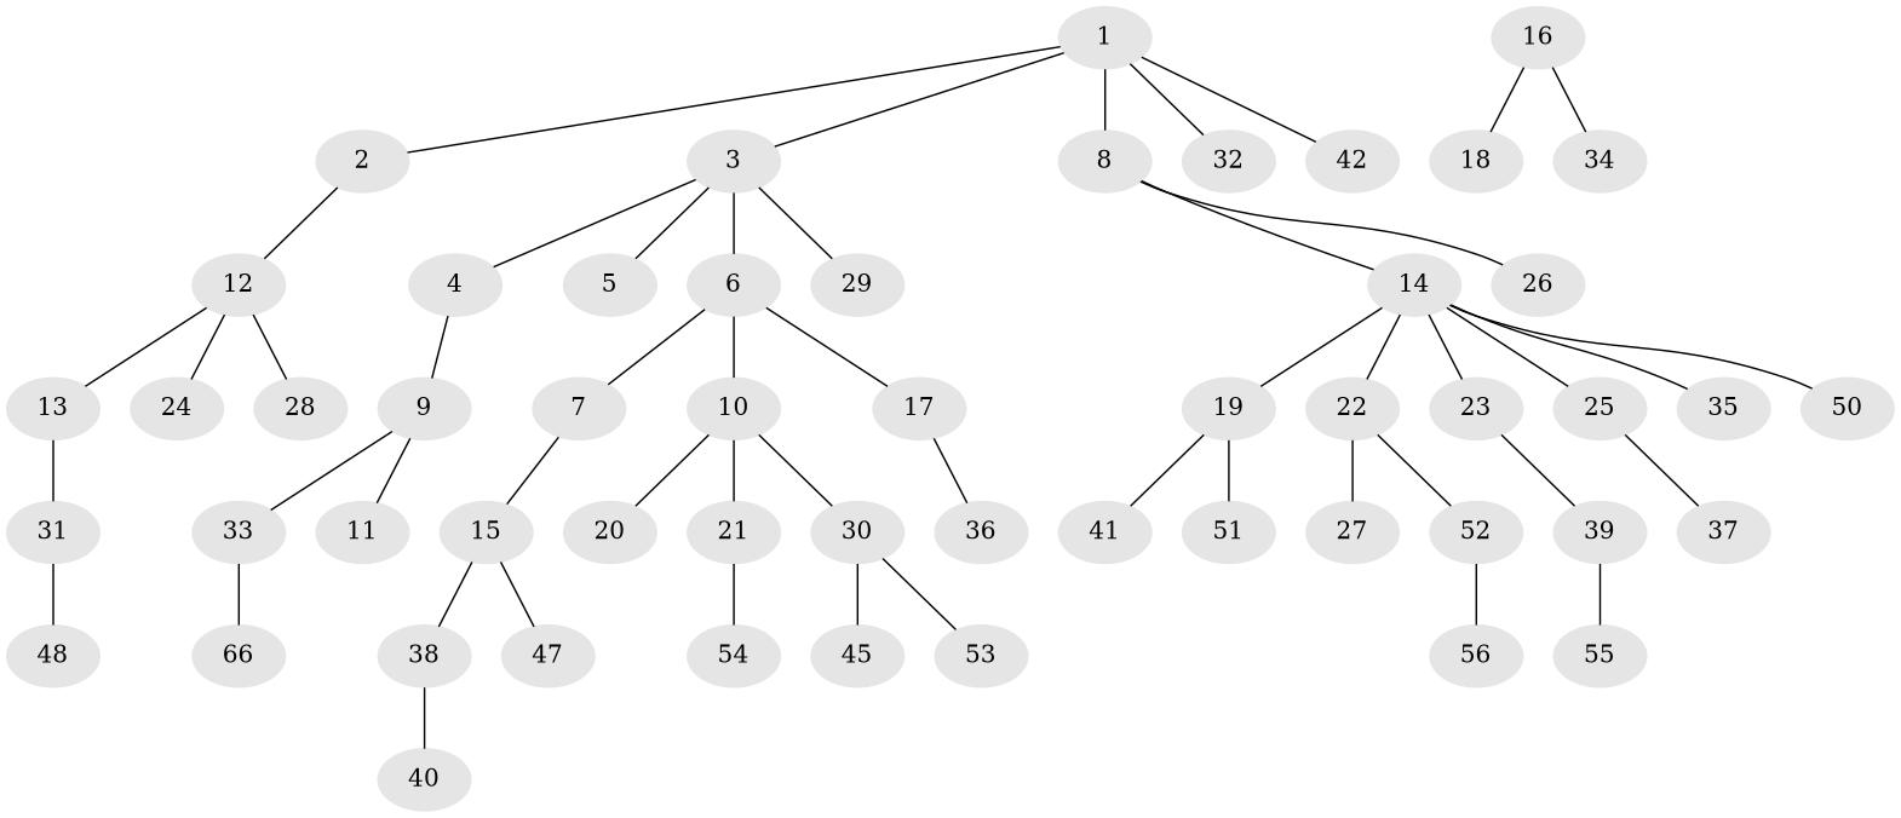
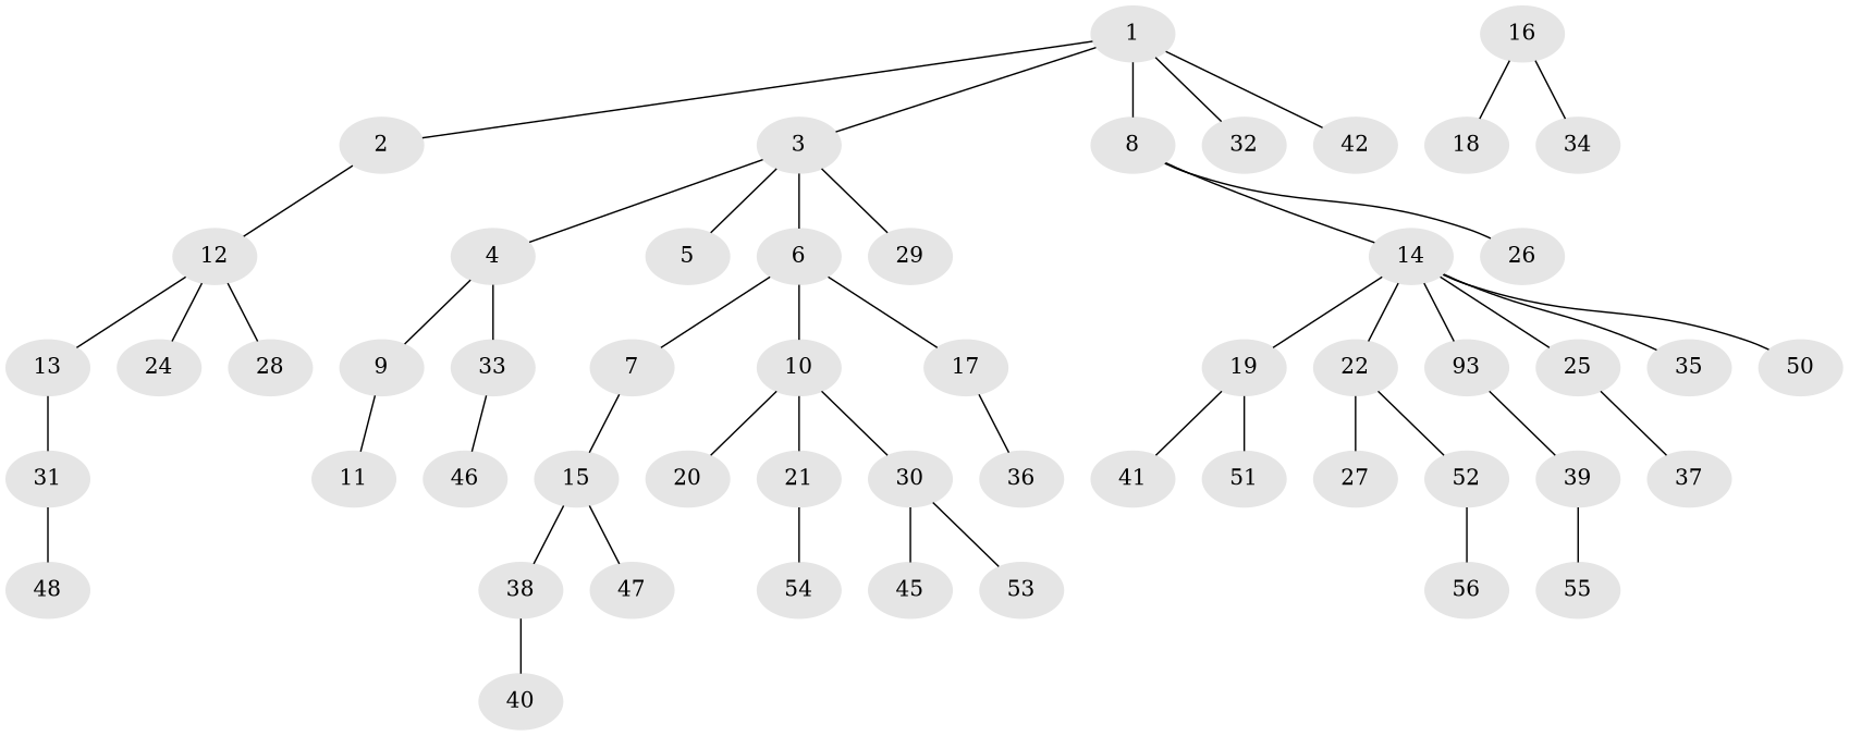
  graph {
    node [color=gray90 style=filled]
    1
    2
    3
    8
    32
    42
    12
    4
    5
    6
    29
    14
    26
    13
    24
    28
    9
    33
    7
    10
    17
    11
    16
    18
    34
-   46 [label=66]
+   46
    15
    20
    21
    30
    36
    38
    47
    19
    22
-   23
+   23 [label=93]
    25
    35
    50
    31
    54
    45
    53
    48
    41
    51
    27
    52
    39
    37
    40
    56
    55
    1 -- 2
    1 -- 3
    1 -- 8
    1 -- 32
    1 -- 42
    2 -- 12
    3 -- 4
    3 -- 5
    3 -- 6
    3 -- 29
    8 -- 14
    8 -- 26
    12 -- 13
    12 -- 24
    12 -- 28
    4 -- 9
-   9 -- 33
+   4 -- 33
    6 -- 7
    6 -- 10
    6 -- 17
    14 -- 19
    14 -- 22
    14 -- 23
    14 -- 25
    14 -- 35
    14 -- 50
    13 -- 31
    9 -- 11
    33 -- 46
    7 -- 15
    10 -- 20
    10 -- 21
    10 -- 30
    17 -- 36
    16 -- 18
    16 -- 34
    15 -- 38
    15 -- 47
    21 -- 54
    30 -- 45
    30 -- 53
    38 -- 40
    19 -- 41
    19 -- 51
    22 -- 27
    22 -- 52
    23 -- 39
    25 -- 37
    31 -- 48
    52 -- 56
    39 -- 55
  }
